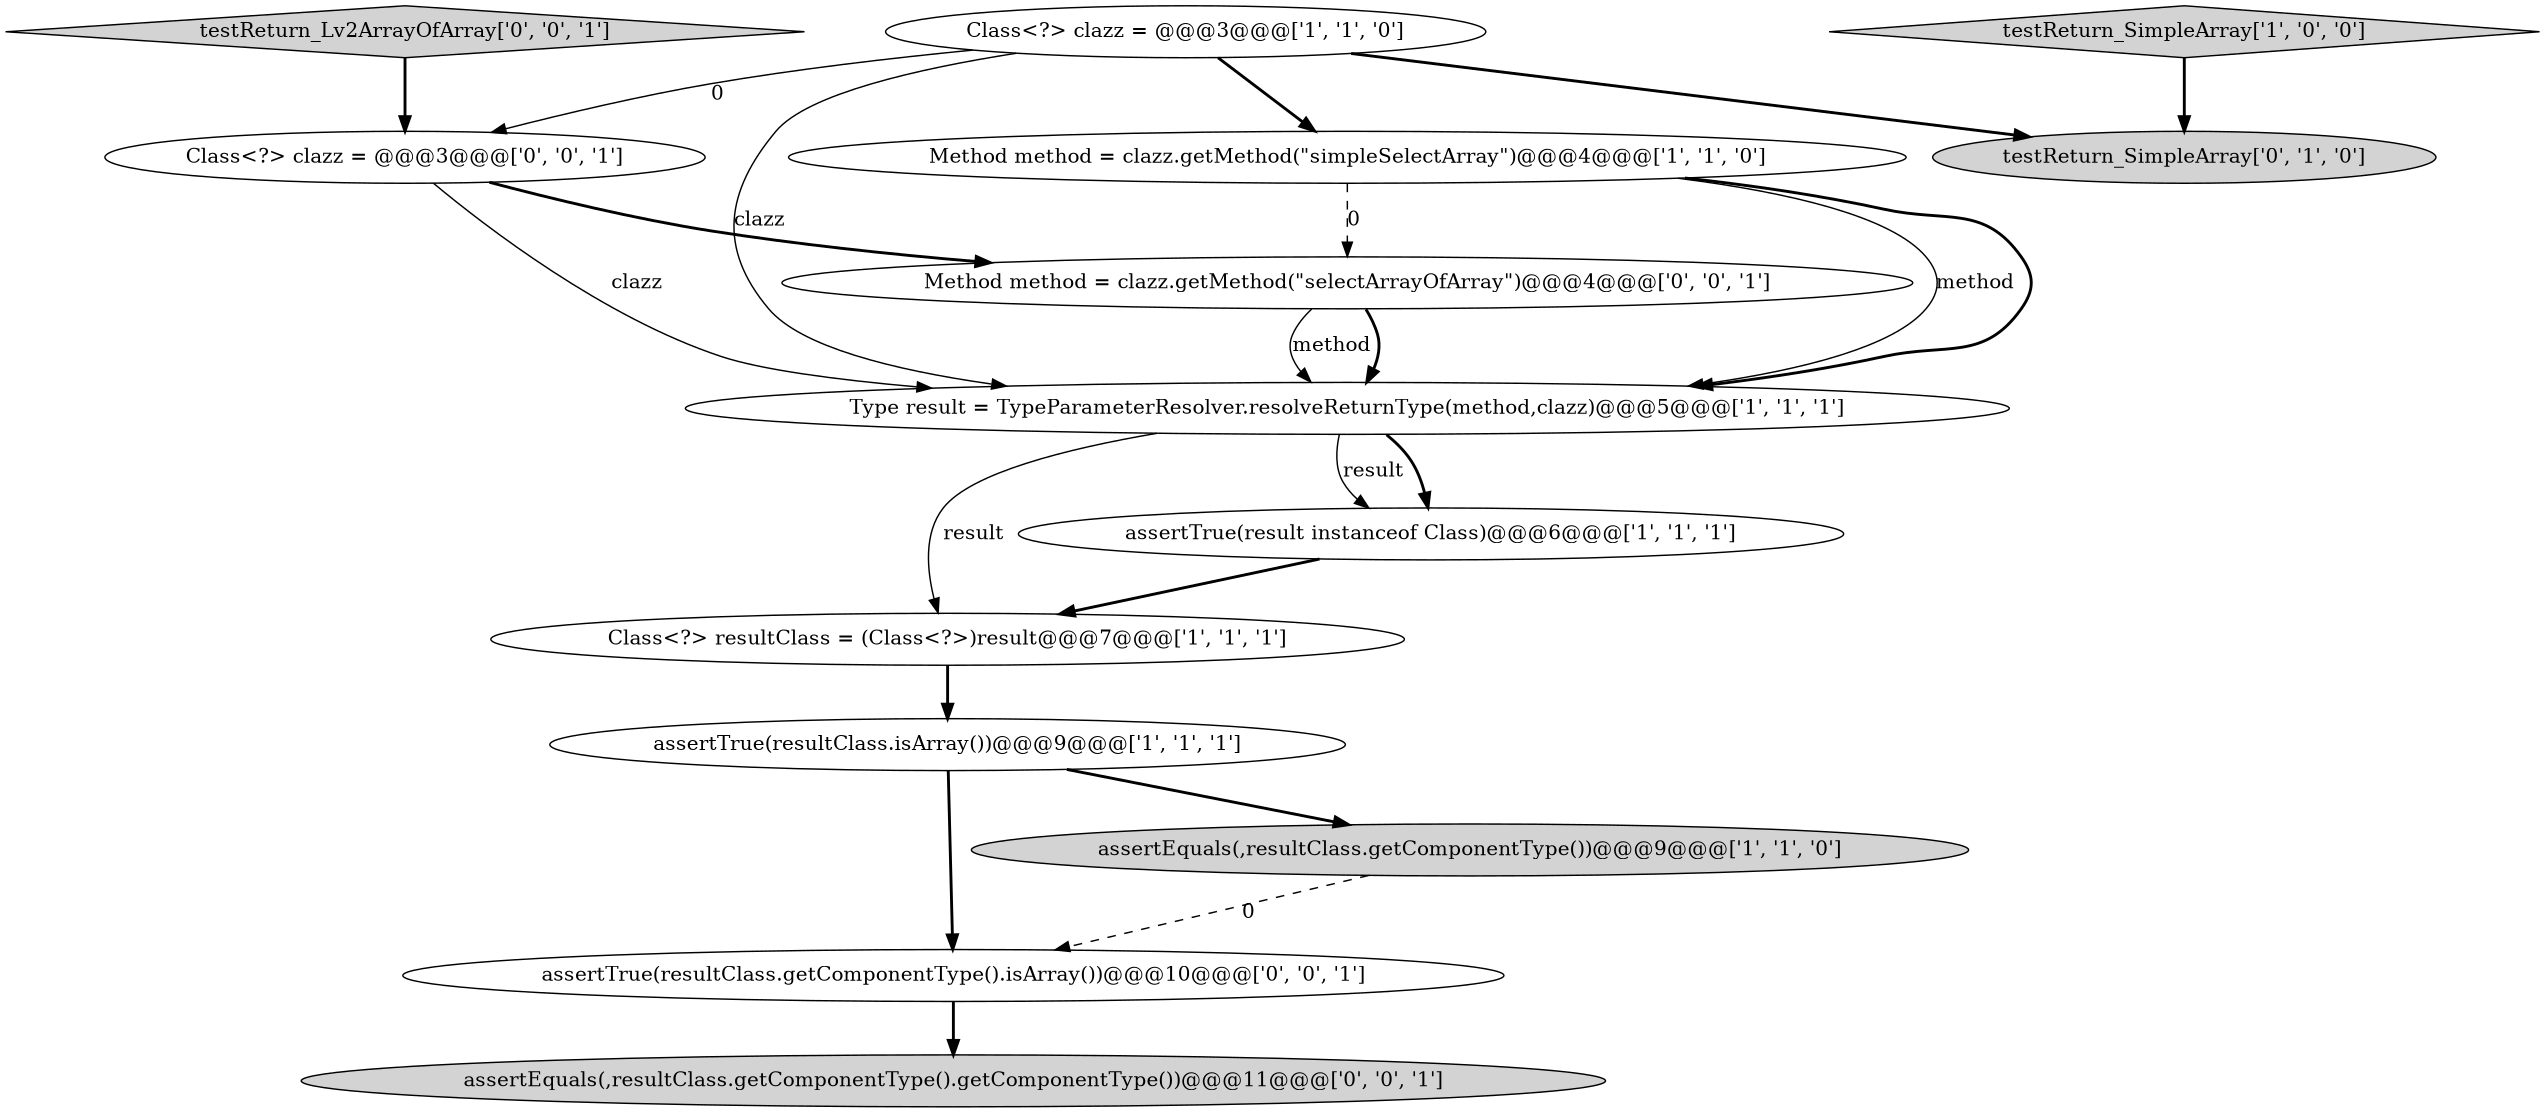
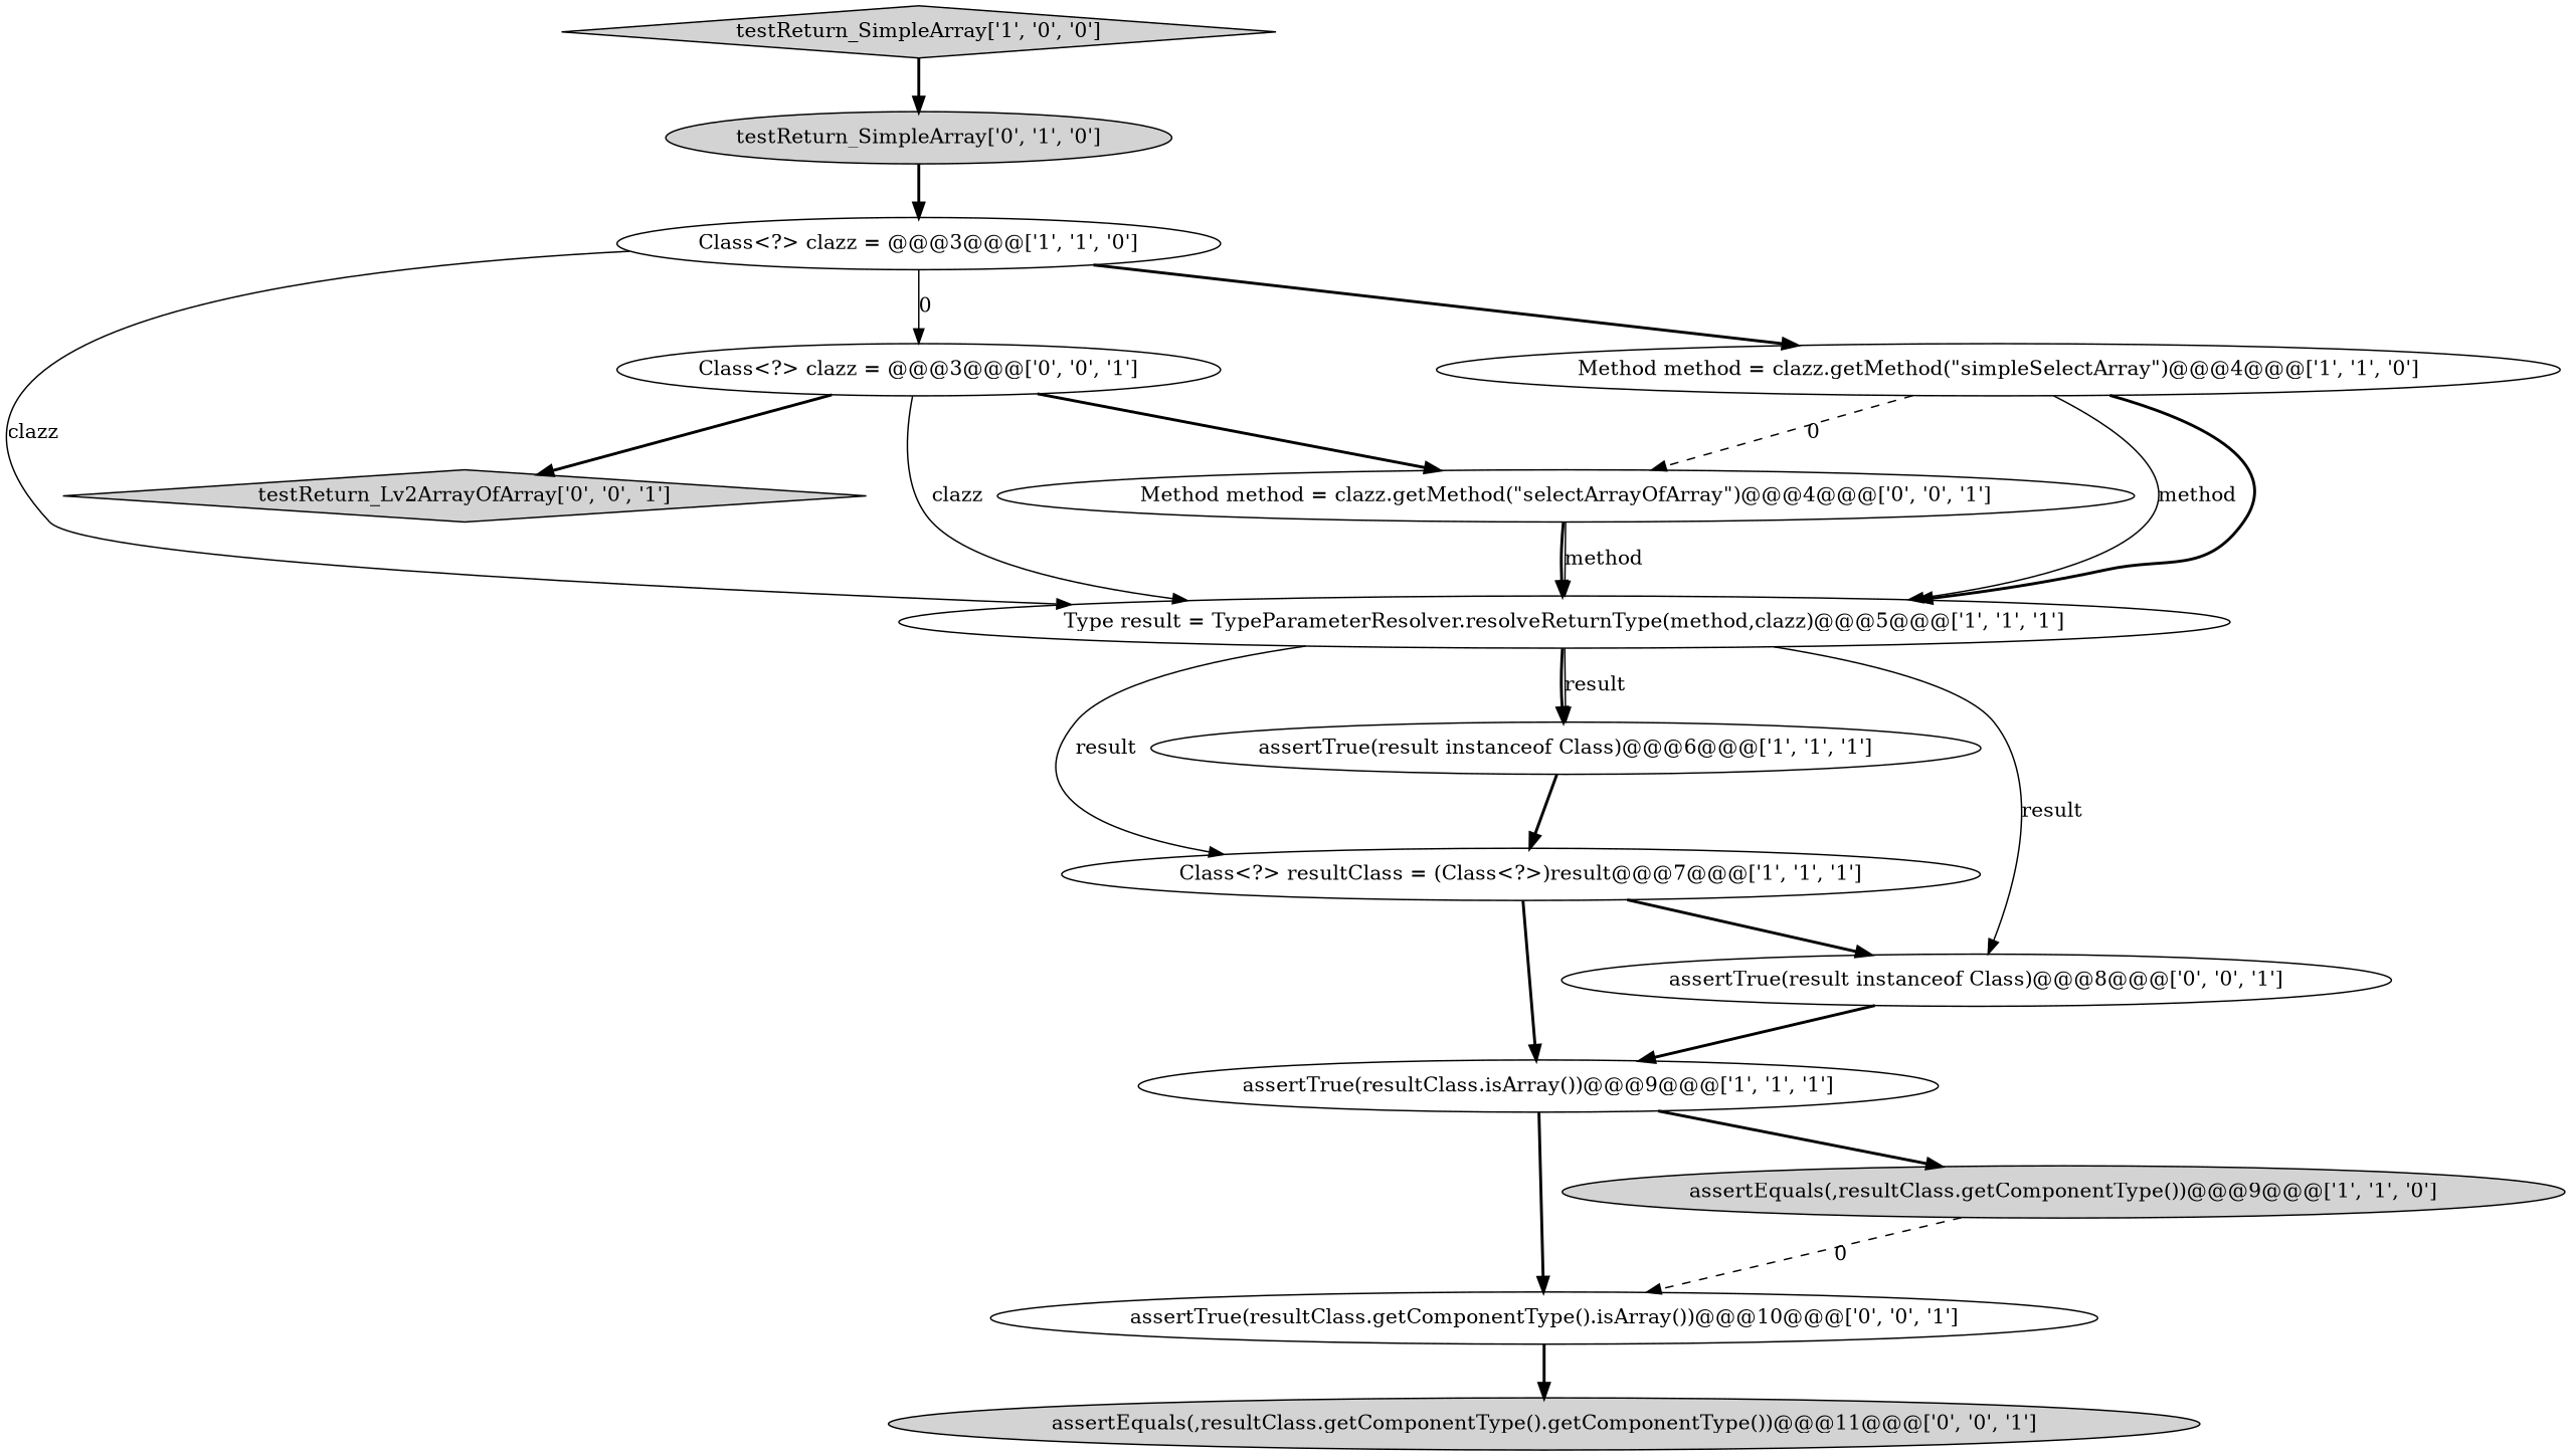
  digraph {
    node [fillcolor=white shape=ellipse style=filled]
    edge [style=bold]
    n1 [label="Type result = TypeParameterResolver.resolveReturnType(method,clazz)@@@5@@@['1', '1', '1']"]
    n2 [label="Class<?> resultClass = (Class<?>)result@@@7@@@['1', '1', '1']"]
    n3 [label="assertTrue(result instanceof Class)@@@6@@@['1', '1', '1']"]
+   n4 [label="assertTrue(result instanceof Class)@@@8@@@['0', '0', '1']"]
    n5 [label="assertTrue(resultClass.isArray())@@@9@@@['1', '1', '1']"]
    n6 [label="assertTrue(resultClass.getComponentType().isArray())@@@10@@@['0', '0', '1']"]
    n7 [fillcolor=lightgray label="assertEquals(,resultClass.getComponentType())@@@9@@@['1', '1', '0']"]
    n8 [fillcolor=lightgray label="testReturn_Lv2ArrayOfArray['0', '0', '1']" shape=diamond]
    n9 [label="Class<?> clazz = @@@3@@@['0', '0', '1']"]
    n10 [label="Method method = clazz.getMethod(\"selectArrayOfArray\")@@@4@@@['0', '0', '1']"]
    n11 [label="Class<?> clazz = @@@3@@@['1', '1', '0']"]
    n12 [label="Method method = clazz.getMethod(\"simpleSelectArray\")@@@4@@@['1', '1', '0']"]
    n13 [fillcolor=lightgray label="assertEquals(,resultClass.getComponentType().getComponentType())@@@11@@@['0', '0', '1']"]
    n14 [fillcolor=lightgray label="testReturn_SimpleArray['0', '1', '0']"]
    n15 [fillcolor=lightgray label="testReturn_SimpleArray['1', '0', '0']" shape=diamond]
    n1 -> n2 [label=result style=solid]
    n1 -> n3
    n1 -> n3 [label=result style=solid]
+   n1 -> n4 [label=result style=solid]
+   n2 -> n4
    n2 -> n5
    n3 -> n2
+   n4 -> n5
    n5 -> n6
    n5 -> n7
    n6 -> n13
    n7 -> n6 [label=0 style=dashed]
-   n8 -> n9
+   n9 -> n8
    n9 -> n1 [label=clazz style=solid]
    n9 -> n10
    n10 -> n1
    n10 -> n1 [label=method style=solid]
    n11 -> n1 [label=clazz style=solid]
    n11 -> n9 [label=0 style=solid]
    n11 -> n12
    n12 -> n1 [label=method style=solid]
    n12 -> n1
    n12 -> n10 [label=0 style=dashed]
-   n11 -> n14
+   n14 -> n11
    n15 -> n14
  }
